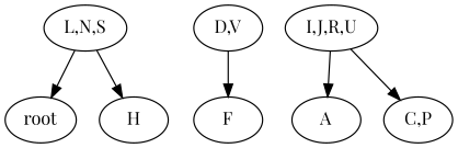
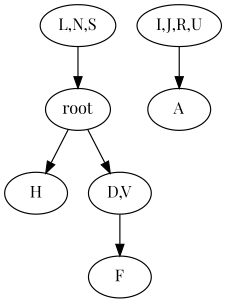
  strict digraph {
    fontname="Playfair Display"
    node [fontname="Playfair Display"]
    edge [fontname="Playfair Display"]
    n1 [label=root]
    n2 [label=H]
    n3 [label="D,V"]
    n4 [label="L,N,S"]
    n5 [label=F]
    n6 [label="I,J,R,U"]
    n7 [label=A]
-   n8 [label="C,P"]
-   n4 -> n2
+   n1 -> n2
+   n1 -> n3
    n3 -> n5
    n4 -> n1
    n6 -> n7
-   n6 -> n8
  }
